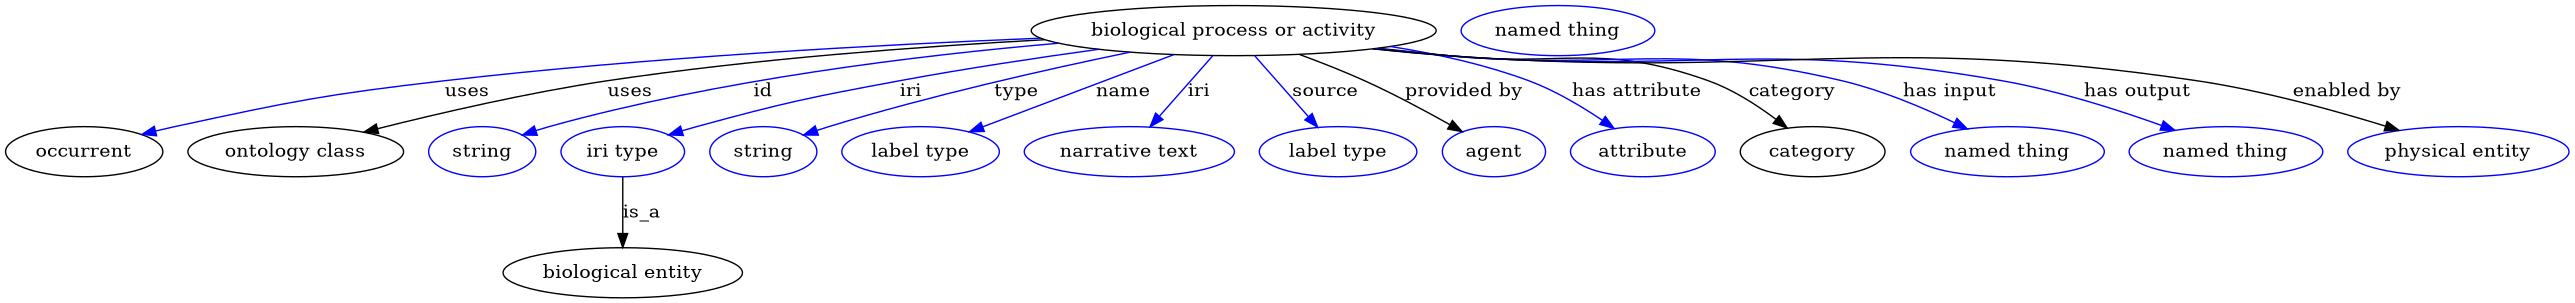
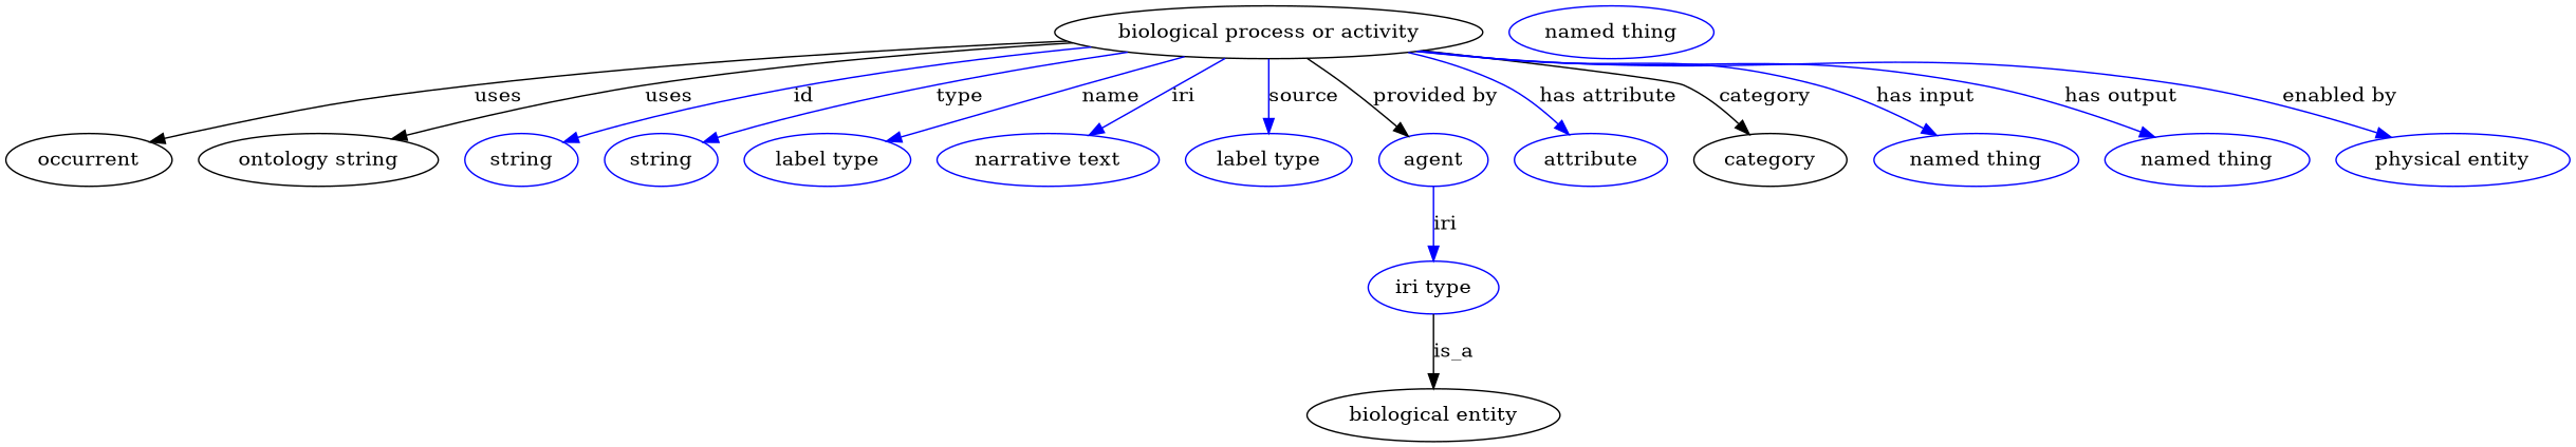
  digraph {
    node [color=blue]
    edge [color=blue style=solid]
    n1 [height=0.5 label="biological process or activity" width=4.0441 color=""]
    occurrent [height=0.5 width=1.5707 color=""]
-   "ontology class" [height=0.5 width=2.1484 color=""]
+   "ontology class" [height=0.5 width=2.1484 label="ontology string" color=""]
    n4 [height=0.5 label=string width=1.0652]
    n5 [height=0.5 label="iri type" width=1.2277]
    n6 [height=0.5 label=string width=1.0652]
    n7 [height=0.5 label="label type" width=1.5707]
    n8 [height=0.5 label="narrative text" width=2.0943]
    n9 [height=0.5 label="label type" width=1.5707]
    n10 [height=0.5 label=agent width=1.0291]
    n11 [height=0.5 label=attribute width=1.4443]
    category [height=0.5 width=1.4443 color=""]
    n13 [height=0.5 label="named thing" width=1.9318]
    n14 [height=0.5 label="named thing" width=1.9318]
    n15 [height=0.5 label="physical entity" width=2.2026]
    "biological entity" [height=0.5 width=2.3831 color=""]
    n17 [height=0.5 label="named thing" width=1.9318]
-   n1 -> occurrent [label=uses style=""]
+   n1 -> occurrent [label=uses color="" style=""]
    n1 -> "ontology class" [label=uses color="" style=""]
    n1 -> n4 [label=id]
-   n1 -> n5 [label=iri]
+   n10 -> n5 [label=iri]
    n1 -> n6 [label=type]
    n1 -> n7 [label=name]
    n1 -> n8 [label=iri]
    n1 -> n9 [label=source]
    n1 -> n10 [color=black label="provided by"]
    n1 -> n11 [label="has attribute"]
    n1 -> category [color=black label=category]
    n1 -> n13 [label="has input"]
    n1 -> n14 [label="has output"]
-   n1 -> n15 [color=black label="enabled by"]
+   n1 -> n15 [label="enabled by"]
    n5 -> "biological entity" [label=is_a color="" style=""]
  }
